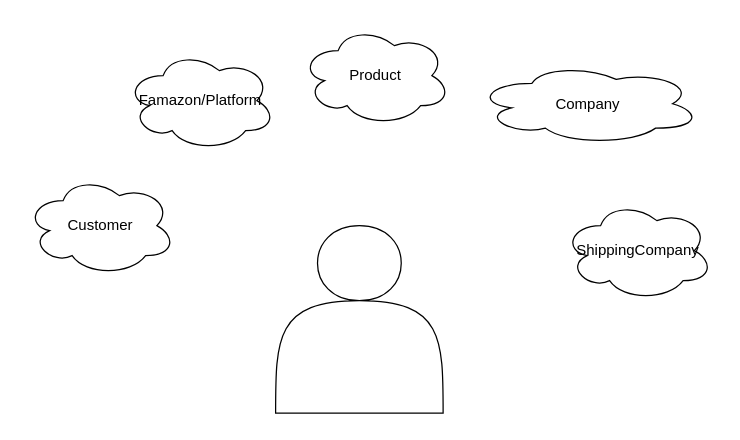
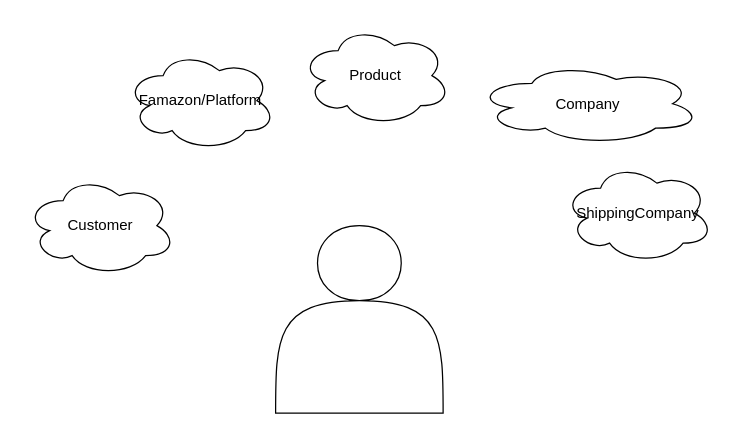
  <mxCell id="0" />
  <mxCell id="1" parent="0" />
  <mxCell id="2" value="" style="shape=actor;whiteSpace=wrap;html=1;" parent="1" vertex="1"><mxGeometry x="220" y="180" width="134" height="150" as="geometry" /></mxCell>
  <mxCell id="3" value="Famazon/Platform" style="ellipse;shape=cloud;whiteSpace=wrap;html=1;" parent="1" vertex="1"><mxGeometry x="100" y="40" width="120" height="80" as="geometry" /></mxCell>
  <mxCell id="4" value="Product" style="ellipse;shape=cloud;whiteSpace=wrap;html=1;" parent="1" vertex="1"><mxGeometry x="240" y="20" width="120" height="80" as="geometry" /></mxCell>
  <mxCell id="5" value="Company" style="ellipse;shape=cloud;whiteSpace=wrap;html=1;" parent="1" vertex="1"><mxGeometry x="380" y="50" width="180" height="65" as="geometry" /></mxCell>
- <mxCell id="6" value="ShippingCompany" style="ellipse;shape=cloud;whiteSpace=wrap;html=1;" parent="1" vertex="1"><mxGeometry x="450" y="160" width="120" height="80" as="geometry" /></mxCell>
+ <mxCell id="6" value="ShippingCompany" style="ellipse;shape=cloud;whiteSpace=wrap;html=1;" parent="1" vertex="1"><mxGeometry x="450" y="130" width="120" height="80" as="geometry" /></mxCell>
  <mxCell id="7" value="Customer" style="ellipse;shape=cloud;whiteSpace=wrap;html=1;" parent="1" vertex="1"><mxGeometry x="20" y="140" width="120" height="80" as="geometry" /></mxCell>
